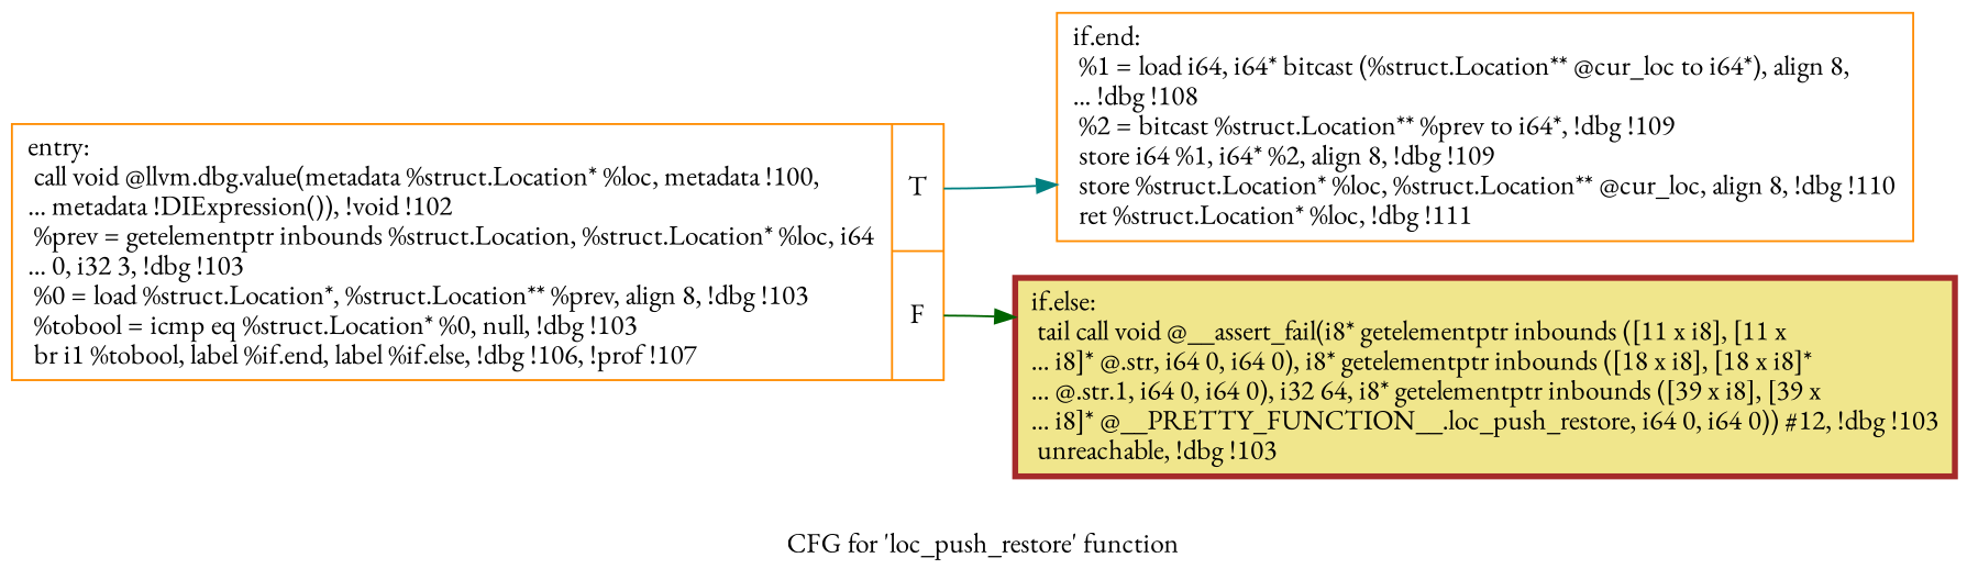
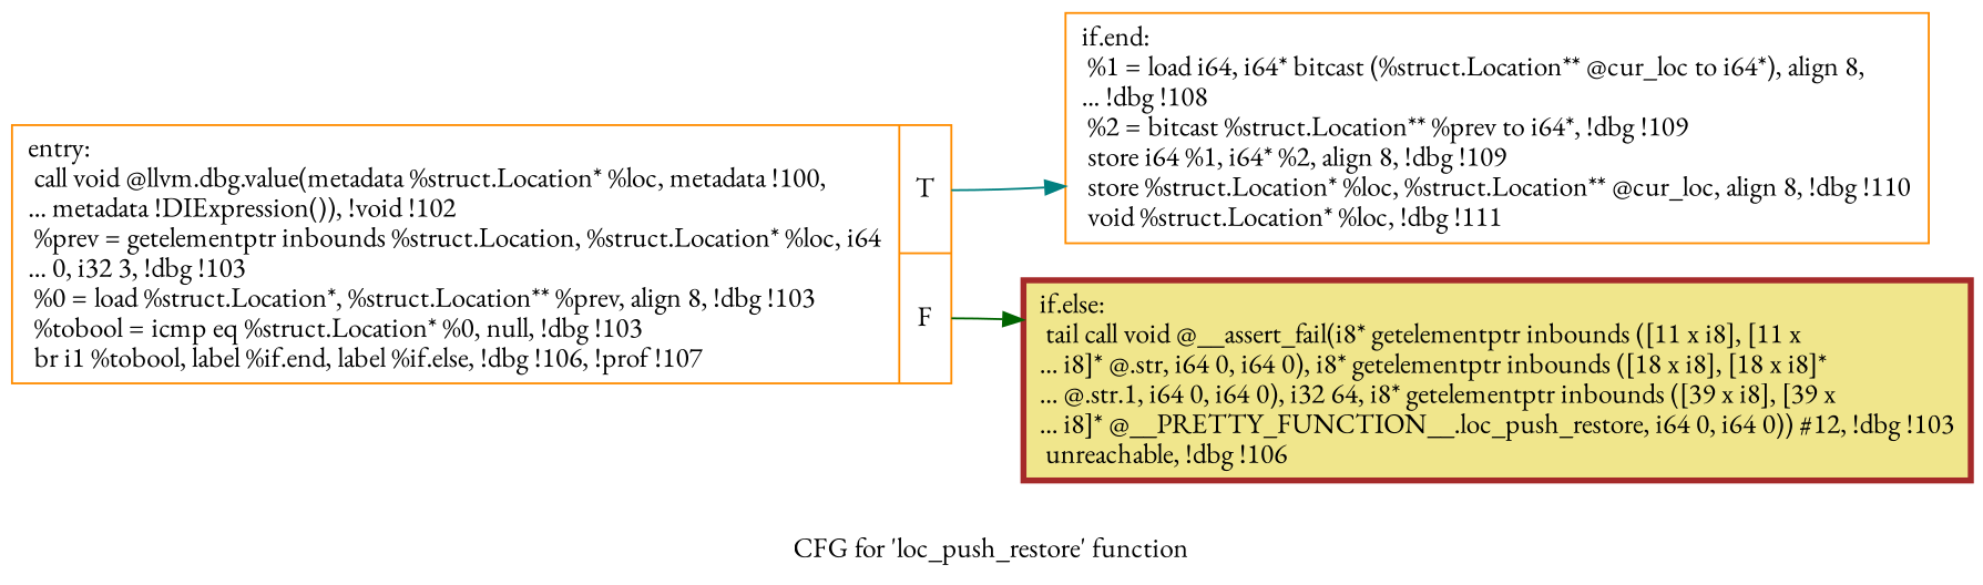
  digraph {
    fontname="EB Garamond"
    label="CFG for 'loc_push_restore' function"
    rankdir=LR
    node [color=darkorange fillcolor=white fontname="EB Garamond" shape=record style=filled]
    edge [fontname="EB Garamond"]
    n1 [label="{entry:\l  call void @llvm.dbg.value(metadata %struct.Location* %loc, metadata !100,\l... metadata !DIExpression()), !void !102\l  %prev = getelementptr inbounds %struct.Location, %struct.Location* %loc, i64\l... 0, i32 3, !dbg !103\l  %0 = load %struct.Location*, %struct.Location** %prev, align 8, !dbg !103\l  %tobool = icmp eq %struct.Location* %0, null, !dbg !103\l  br i1 %tobool, label %if.end, label %if.else, !dbg !106, !prof !107\l|{<s0>T|<s1>F}}"]
-   n2 [label="{if.end:                                           \l  %1 = load i64, i64* bitcast (%struct.Location** @cur_loc to i64*), align 8,\l... !dbg !108\l  %2 = bitcast %struct.Location** %prev to i64*, !dbg !109\l  store i64 %1, i64* %2, align 8, !dbg !109\l  store %struct.Location* %loc, %struct.Location** @cur_loc, align 8, !dbg !110\l  ret %struct.Location* %loc, !dbg !111\l}"]
-   n3 [color=brown fillcolor=khaki label="{if.else:                                          \l  tail call void @__assert_fail(i8* getelementptr inbounds ([11 x i8], [11 x\l... i8]* @.str, i64 0, i64 0), i8* getelementptr inbounds ([18 x i8], [18 x i8]*\l... @.str.1, i64 0, i64 0), i32 64, i8* getelementptr inbounds ([39 x i8], [39 x\l... i8]* @__PRETTY_FUNCTION__.loc_push_restore, i64 0, i64 0)) #12, !dbg !103\l  unreachable, !dbg !103\l}" penwidth=3.0]
+   n2 [label="{if.end:                                           \l  %1 = load i64, i64* bitcast (%struct.Location** @cur_loc to i64*), align 8,\l... !dbg !108\l  %2 = bitcast %struct.Location** %prev to i64*, !dbg !109\l  store i64 %1, i64* %2, align 8, !dbg !109\l  store %struct.Location* %loc, %struct.Location** @cur_loc, align 8, !dbg !110\l  void %struct.Location* %loc, !dbg !111\l}"]
+   n3 [color=brown fillcolor=khaki label="{if.else:                                          \l  tail call void @__assert_fail(i8* getelementptr inbounds ([11 x i8], [11 x\l... i8]* @.str, i64 0, i64 0), i8* getelementptr inbounds ([18 x i8], [18 x i8]*\l... @.str.1, i64 0, i64 0), i32 64, i8* getelementptr inbounds ([39 x i8], [39 x\l... i8]* @__PRETTY_FUNCTION__.loc_push_restore, i64 0, i64 0)) #12, !dbg !103\l  unreachable, !dbg !106\l}" penwidth=3.0]
    n1 -> n2 [color=teal tailport=s0]
    n1 -> n3 [color=darkgreen tailport=s1]
  }
